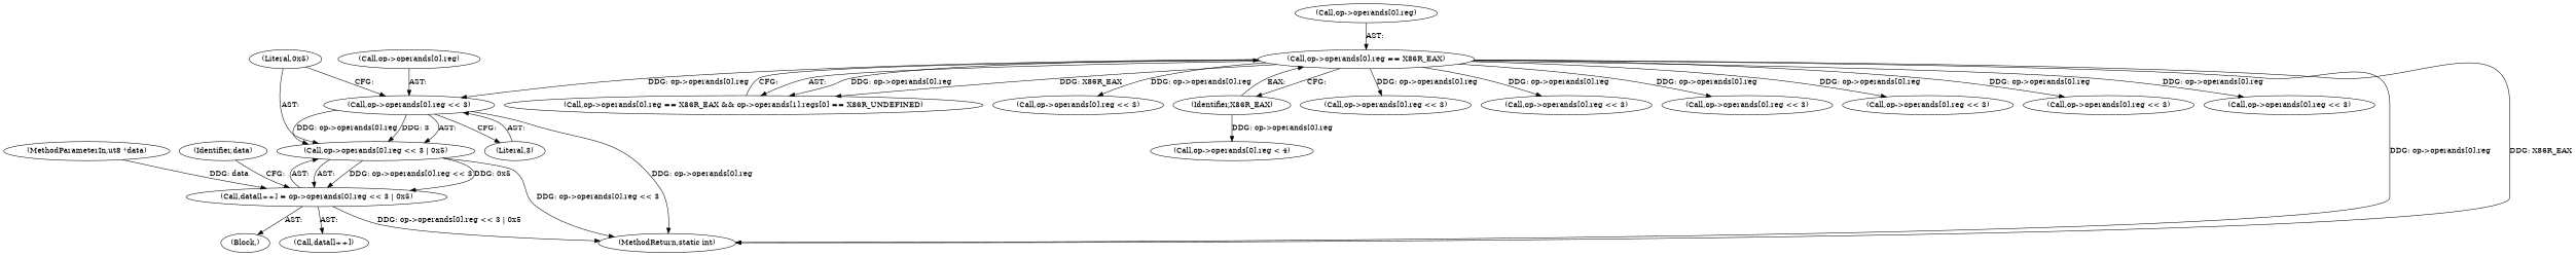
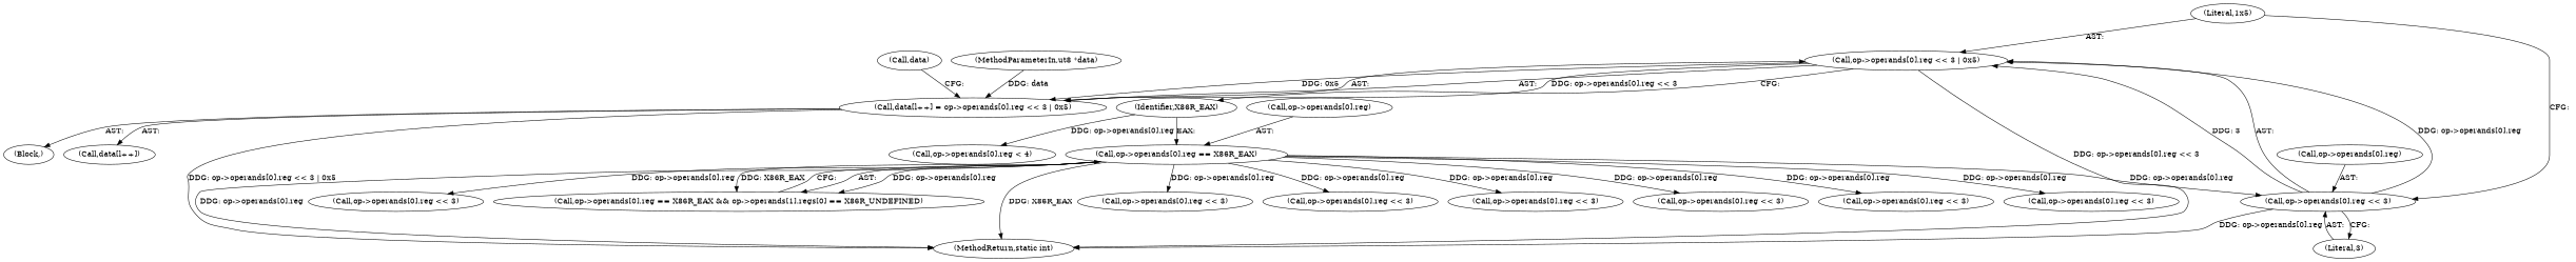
  digraph {
    n1 [label="(Call,op->operands[0].reg << 3 | 0x5)"]
    n2 [label="(Call,data[l++] = op->operands[0].reg << 3 | 0x5)"]
    n3 [label="(MethodReturn,static int)"]
    n4 [label="(Block,)"]
    n5 [label="(Call,data[l++])"]
-   n6 [label="(Literal,0x5)"]
+   n6 [label="(Literal,1x5)"]
    n7 [label="(Call,op->operands[0].reg << 3)"]
    n8 [label="(Literal,3)"]
    n9 [label="(Call,op->operands[0].reg == X86R_EAX)"]
    n10 [label="(Call,op->operands[0].reg == X86R_EAX && op->operands[1].regs[0] == X86R_UNDEFINED)"]
    n11 [label="(Call,op->operands[0].reg << 3)"]
    n12 [label="(Identifier,X86R_EAX)"]
    n13 [label="(Call,op->operands[0].reg << 3)"]
    n14 [label="(Call,op->operands[0].reg << 3)"]
    n15 [label="(Call,op->operands[0].reg << 3)"]
    n16 [label="(Call,op->operands[0].reg << 3)"]
    n17 [label="(Call,op->operands[0].reg << 3)"]
    n18 [label="(Call,op->operands[0].reg << 3)"]
    n19 [label="(Call,op->operands[0].reg < 4)"]
    n20 [label="(Call,op->operands[0].reg)"]
    n21 [label="(MethodParameterIn,ut8 *data)"]
-   n22 [label="(Identifier,data)"]
+   n22 [label="(Call,data)"]
    n23 [label="(Call,op->operands[0].reg)"]
    n1 -> n2 [label="AST: "]
    n1 -> n2 [label="DDG: op->operands[0].reg << 3"]
    n1 -> n2 [label="DDG: 0x5"]
    n1 -> n3 [label="DDG: op->operands[0].reg << 3"]
    n2 -> n1 [label="AST: "]
    n2 -> n3 [label="DDG: op->operands[0].reg << 3 | 0x5"]
    n2 -> n4 [label="AST: "]
    n2 -> n5 [label="AST: "]
    n6 -> n1 [label="AST: "]
    n6 -> n7 [label="CFG: "]
    n7 -> n1 [label="AST: "]
    n7 -> n1 [label="DDG: op->operands[0].reg"]
    n7 -> n1 [label="DDG: 3"]
    n7 -> n3 [label="DDG: op->operands[0].reg"]
    n7 -> n8 [label="CFG: "]
    n8 -> n7 [label="AST: "]
    n9 -> n3 [label="DDG: op->operands[0].reg"]
    n9 -> n3 [label="DDG: X86R_EAX"]
    n9 -> n7 [label="DDG: op->operands[0].reg"]
    n9 -> n10 [label="AST: "]
    n9 -> n10 [label="DDG: op->operands[0].reg"]
    n9 -> n10 [label="DDG: X86R_EAX"]
    n9 -> n11 [label="DDG: op->operands[0].reg"]
-   n9 -> n12 [label="CFG: "]
+   n1 -> n12 [label="CFG: "]
    n9 -> n13 [label="DDG: op->operands[0].reg"]
    n9 -> n14 [label="DDG: op->operands[0].reg"]
    n9 -> n15 [label="DDG: op->operands[0].reg"]
    n9 -> n16 [label="DDG: op->operands[0].reg"]
    n9 -> n17 [label="DDG: op->operands[0].reg"]
    n9 -> n18 [label="DDG: op->operands[0].reg"]
    n10 -> n9 [label="CFG: "]
    n12 -> n9 [label="EAX: "]
    n12 -> n19 [label="DDG: op->operands[0].reg"]
    n20 -> n9 [label="AST: "]
    n21 -> n2 [label="DDG: data"]
    n22 -> n2 [label="CFG: "]
    n23 -> n7 [label="AST: "]
  }
